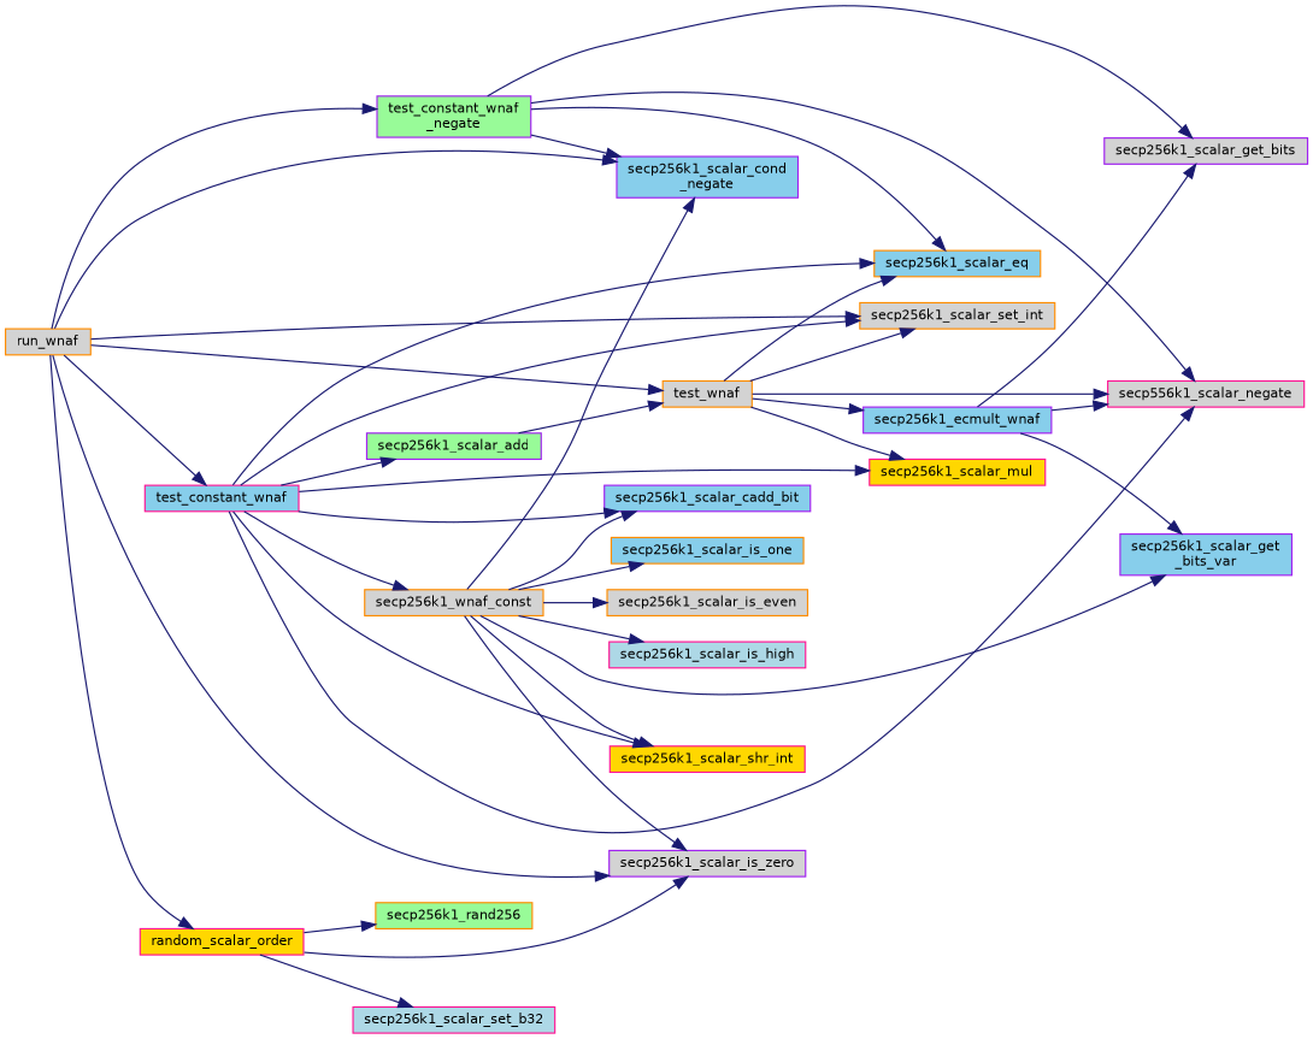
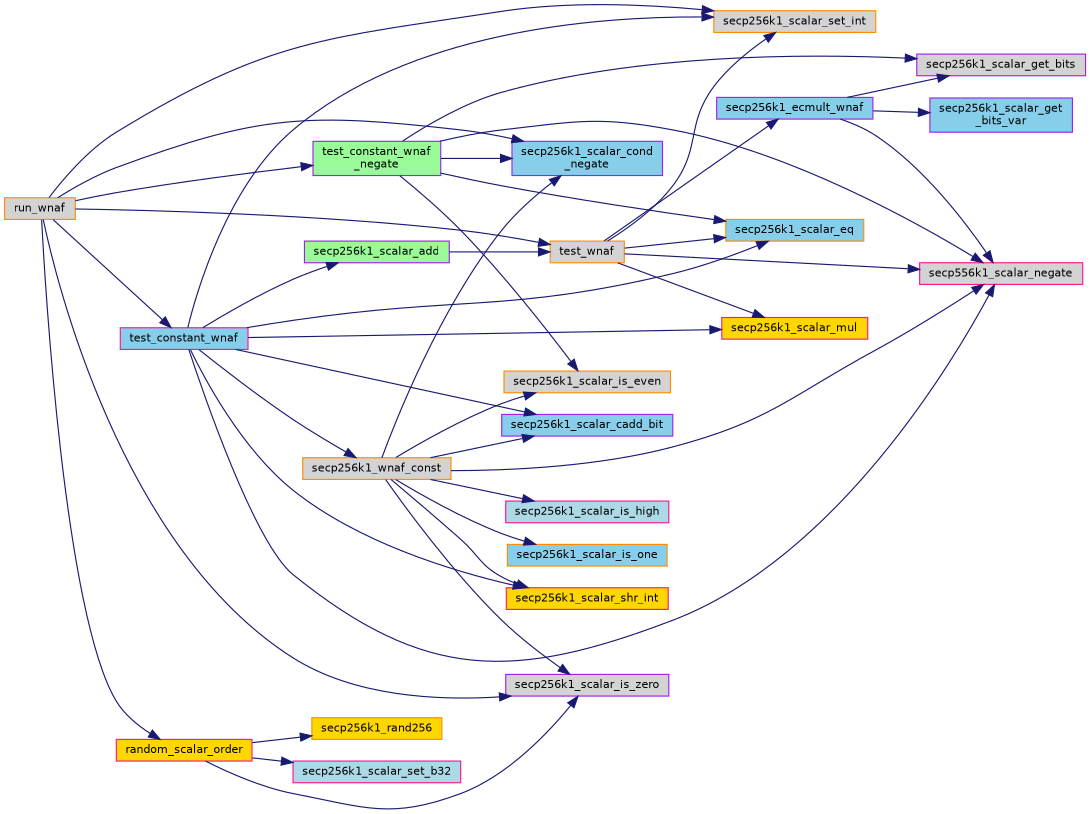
  digraph {
    rankdir=LR
    node [color=darkorange fillcolor=lightgrey fontname=Helvetica fontsize=10 shape=record style=filled]
    edge [color=midnightblue fontname=Helvetica fontsize=10 labelfontname=Helvetica labelfontsize=10 style=solid]
    n1 [fontcolor=black height=0.2 label=run_wnaf width=0.4]
    n2 [color=deeppink fillcolor=skyblue height=0.2 label=test_constant_wnaf width=0.4]
    n3 [height=0.2 label=secp256k1_scalar_set_int width=0.4]
    n4 [color=purple fillcolor=skyblue height=0.2 label="secp256k1_scalar_cond\l_negate" width=0.4]
    n5 [color=purple height=0.2 label=secp256k1_scalar_is_zero width=0.4]
    n6 [color=deeppink fillcolor=gold height=0.2 label=random_scalar_order width=0.4]
    n7 [height=0.2 label=test_wnaf width=0.4]
    n8 [color=purple fillcolor=palegreen height=0.2 label="test_constant_wnaf\l_negate" width=0.4]
    n9 [color=deeppink fillcolor=gold height=0.2 label=secp256k1_scalar_shr_int width=0.4]
    n10 [height=0.2 label=secp256k1_wnaf_const width=0.4]
    n11 [color=deeppink height=0.2 label=secp556k1_scalar_negate width=0.4]
    n12 [color=purple fillcolor=skyblue height=0.2 label=secp256k1_scalar_cadd_bit width=0.4]
    n13 [color=deeppink fillcolor=gold height=0.2 label=secp256k1_scalar_mul width=0.4]
    n14 [color=purple fillcolor=palegreen height=0.2 label=secp256k1_scalar_add width=0.4]
    n15 [fillcolor=skyblue height=0.2 label=secp256k1_scalar_eq width=0.4]
-   n16 [fillcolor=palegreen height=0.2 label=secp256k1_rand256 width=0.4]
+   n16 [fillcolor=gold height=0.2 label=secp256k1_rand256 width=0.4]
    n17 [color=deeppink fillcolor=lightblue height=0.2 label=secp256k1_scalar_set_b32 width=0.4]
    n18 [color=purple fillcolor=skyblue height=0.2 label=secp256k1_ecmult_wnaf width=0.4]
    n19 [height=0.2 label=secp256k1_scalar_is_even width=0.4]
    n20 [color=purple height=0.2 label=secp256k1_scalar_get_bits width=0.4]
    n21 [color=deeppink fillcolor=lightblue height=0.2 label=secp256k1_scalar_is_high width=0.4]
    n22 [fillcolor=skyblue height=0.2 label=secp256k1_scalar_is_one width=0.4]
    n23 [color=purple fillcolor=skyblue height=0.2 label="secp256k1_scalar_get\l_bits_var" width=0.4]
    n1 -> n2
    n1 -> n3
    n1 -> n4
    n1 -> n5
    n1 -> n6
    n1 -> n7
    n1 -> n8
    n2 -> n3
    n2 -> n9
    n2 -> n10
    n2 -> n11
    n2 -> n12
    n2 -> n13
    n2 -> n14
    n2 -> n15
    n6 -> n5
    n6 -> n16
    n6 -> n17
    n7 -> n3
    n7 -> n11
    n7 -> n13
    n7 -> n15
    n7 -> n18
    n8 -> n4
    n8 -> n11
    n8 -> n15
+   n8 -> n19
    n8 -> n20
    n10 -> n4
    n10 -> n5
    n10 -> n9
-   n10 -> n23
+   n10 -> n11
    n10 -> n12
    n10 -> n19
    n10 -> n21
    n10 -> n22
    n14 -> n7
    n18 -> n11
    n18 -> n20
    n18 -> n23
  }
